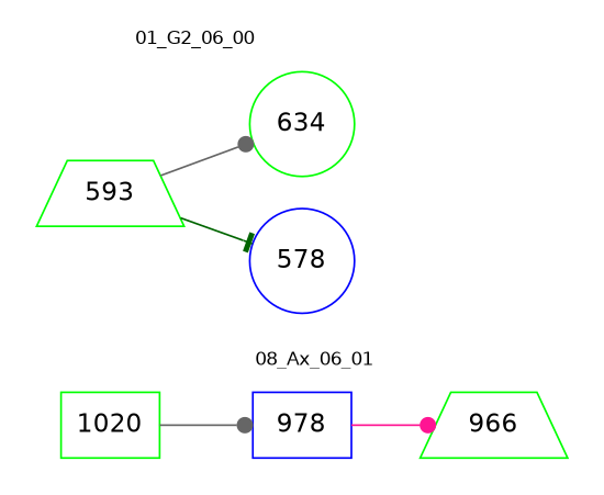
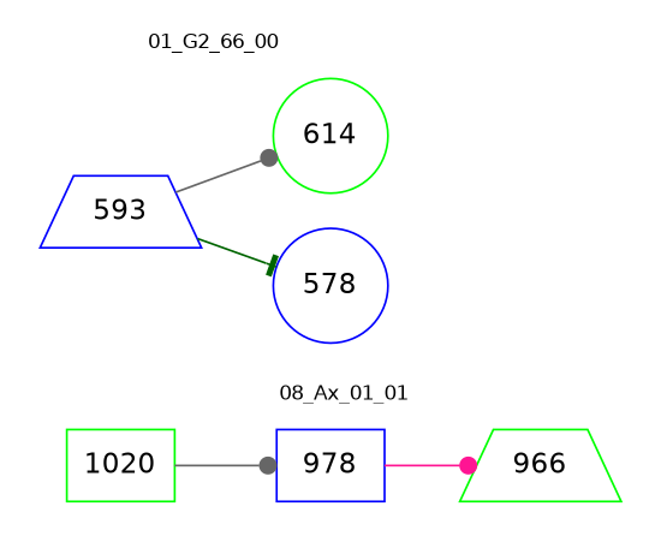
  digraph {
    fontname="DejaVu Sans"
    rankdir=LR
    node [color=blue fontname="DejaVu Sans" shape=box]
    edge [arrowhead=dot color=gray40 fontname="DejaVu Sans"]
    n1 [label=978]
    n2 [color=green label=966 shape=trapezium]
    n3 [color=green label=1020]
-   n4 [color=green label=593 shape=trapezium]
+   n4 [label=593 shape=trapezium]
    n5 [label=578 shape=circle]
-   n6 [color=green label=634 shape=circle]
+   n6 [color=green label=614 shape=circle]
    subgraph cluster_1 {
      color=white
      fontsize=10
-     label="08_Ax_06_01"
+     label="08_Ax_01_01"
      n1
      n2
      n3
    }
    subgraph cluster_2 {
      color=white
      fontsize=10
-     label="01_G2_06_00"
+     label="01_G2_66_00"
      n4
      n5
      n6
    }
    n1 -> n2 [color=deeppink]
    n3 -> n1
    n4 -> n5 [arrowhead=tee color=darkgreen]
    n4 -> n6
  }
